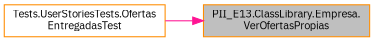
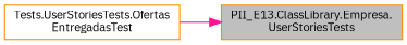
  digraph {
    rankdir=RL
    fontname="IBM Plex Sans"
    node [color=darkorange fontname="IBM Plex Sans" fontsize=10 shape=record style=filled]
-   n1 [fillcolor=grey75 fontcolor=black height=0.2 label="PII_E13.ClassLibrary.Empresa.\lVerOfertasPropias" width=0.4]
+   n1 [fillcolor=grey75 fontcolor=black height=0.2 label="PII_E13.ClassLibrary.Empresa.\lUserStoriesTests" width=0.4]
    n2 [fillcolor=white height=0.2 label="Tests.UserStoriesTests.Ofertas\lEntregadasTest" width=0.4]
    n1 -> n2 [color=deeppink dir=back fontname="IBM Plex Sans" fontsize=10 labelfontname=Helvetica labelfontsize=10 style=solid]
  }
